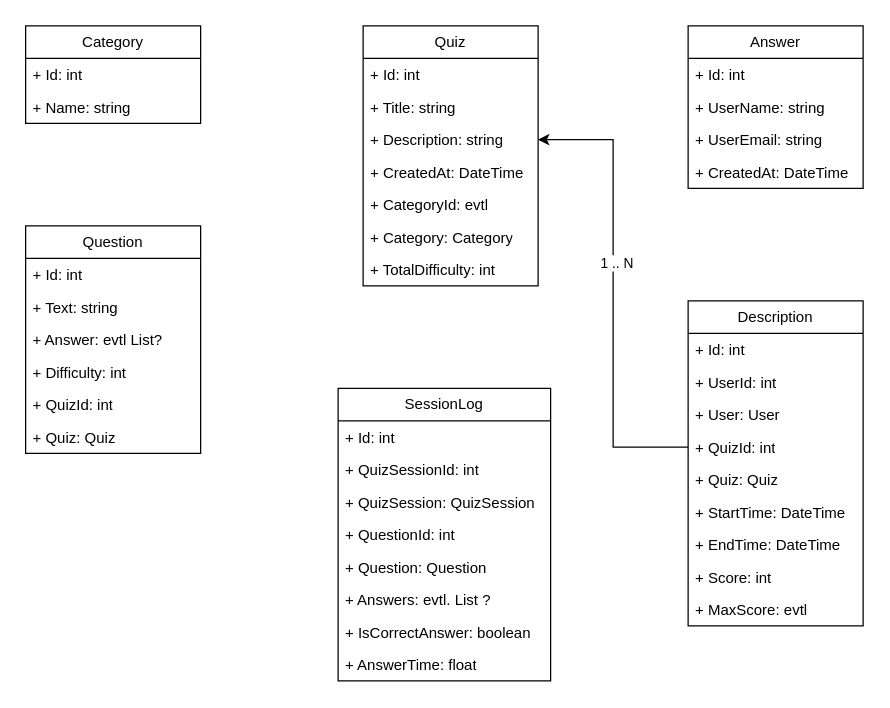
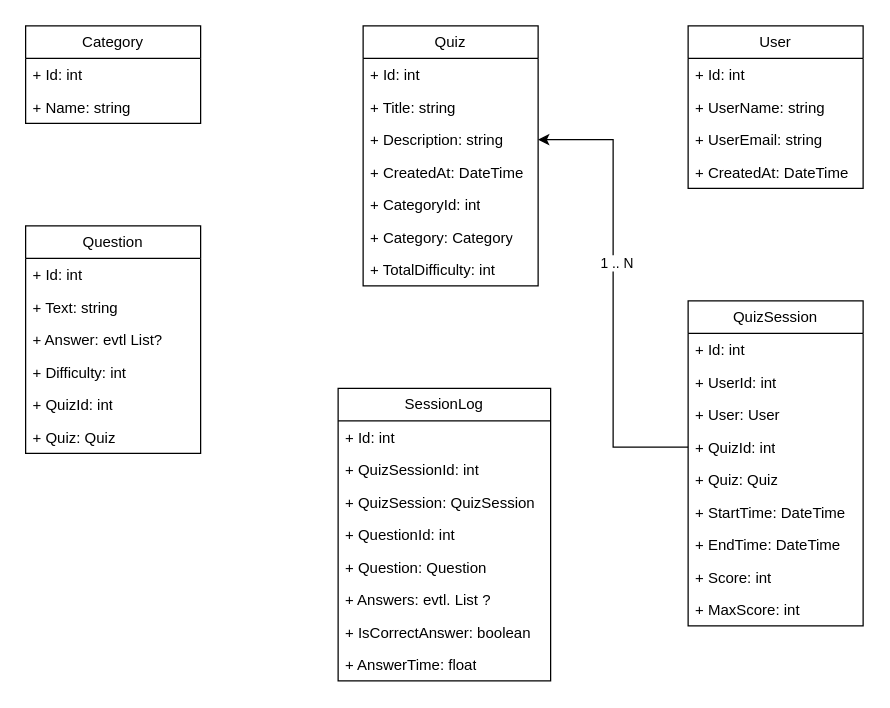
  <mxCell id="0" />
  <mxCell id="1" parent="0" />
- <mxCell id="2" value="Answer" style="swimlane;fontStyle=0;childLayout=stackLayout;horizontal=1;startSize=26;fillColor=none;horizontalStack=0;resizeParent=1;resizeParentMax=0;resizeLast=0;collapsible=1;marginBottom=0;whiteSpace=wrap;html=1;" vertex="1" parent="1"><mxGeometry x="550" y="20" width="140" height="130" as="geometry" /></mxCell>
+ <mxCell id="2" value="User" style="swimlane;fontStyle=0;childLayout=stackLayout;horizontal=1;startSize=26;fillColor=none;horizontalStack=0;resizeParent=1;resizeParentMax=0;resizeLast=0;collapsible=1;marginBottom=0;whiteSpace=wrap;html=1;" vertex="1" parent="1"><mxGeometry x="550" y="20" width="140" height="130" as="geometry" /></mxCell>
  <mxCell id="3" value="+ Id: int" style="text;strokeColor=none;fillColor=none;align=left;verticalAlign=top;spacingLeft=4;spacingRight=4;overflow=hidden;rotatable=0;points=[[0,0.5],[1,0.5]];portConstraint=eastwest;whiteSpace=wrap;html=1;" vertex="1" parent="2"><mxGeometry y="26" width="140" height="26" as="geometry" /></mxCell>
  <mxCell id="4" value="+ UserName: string" style="text;strokeColor=none;fillColor=none;align=left;verticalAlign=top;spacingLeft=4;spacingRight=4;overflow=hidden;rotatable=0;points=[[0,0.5],[1,0.5]];portConstraint=eastwest;whiteSpace=wrap;html=1;" vertex="1" parent="2"><mxGeometry y="52" width="140" height="26" as="geometry" /></mxCell>
  <mxCell id="5" value="+ UserEmail: string" style="text;strokeColor=none;fillColor=none;align=left;verticalAlign=top;spacingLeft=4;spacingRight=4;overflow=hidden;rotatable=0;points=[[0,0.5],[1,0.5]];portConstraint=eastwest;whiteSpace=wrap;html=1;" vertex="1" parent="2"><mxGeometry y="78" width="140" height="26" as="geometry" /></mxCell>
  <mxCell id="6" value="+ CreatedAt: DateTime" style="text;strokeColor=none;fillColor=none;align=left;verticalAlign=top;spacingLeft=4;spacingRight=4;overflow=hidden;rotatable=0;points=[[0,0.5],[1,0.5]];portConstraint=eastwest;whiteSpace=wrap;html=1;" vertex="1" parent="2"><mxGeometry y="104" width="140" height="26" as="geometry" /></mxCell>
  <mxCell id="7" value="Quiz" style="swimlane;fontStyle=0;childLayout=stackLayout;horizontal=1;startSize=26;fillColor=none;horizontalStack=0;resizeParent=1;resizeParentMax=0;resizeLast=0;collapsible=1;marginBottom=0;whiteSpace=wrap;html=1;" vertex="1" parent="1"><mxGeometry x="290" y="20" width="140" height="208" as="geometry" /></mxCell>
  <mxCell id="8" value="+ Id: int" style="text;strokeColor=none;fillColor=none;align=left;verticalAlign=top;spacingLeft=4;spacingRight=4;overflow=hidden;rotatable=0;points=[[0,0.5],[1,0.5]];portConstraint=eastwest;whiteSpace=wrap;html=1;" vertex="1" parent="7"><mxGeometry y="26" width="140" height="26" as="geometry" /></mxCell>
  <mxCell id="9" value="+ Title: string" style="text;strokeColor=none;fillColor=none;align=left;verticalAlign=top;spacingLeft=4;spacingRight=4;overflow=hidden;rotatable=0;points=[[0,0.5],[1,0.5]];portConstraint=eastwest;whiteSpace=wrap;html=1;" vertex="1" parent="7"><mxGeometry y="52" width="140" height="26" as="geometry" /></mxCell>
  <mxCell id="10" value="+ Description: string" style="text;strokeColor=none;fillColor=none;align=left;verticalAlign=top;spacingLeft=4;spacingRight=4;overflow=hidden;rotatable=0;points=[[0,0.5],[1,0.5]];portConstraint=eastwest;whiteSpace=wrap;html=1;" vertex="1" parent="7"><mxGeometry y="78" width="140" height="26" as="geometry" /></mxCell>
  <mxCell id="11" value="+ CreatedAt: DateTime" style="text;strokeColor=none;fillColor=none;align=left;verticalAlign=top;spacingLeft=4;spacingRight=4;overflow=hidden;rotatable=0;points=[[0,0.5],[1,0.5]];portConstraint=eastwest;whiteSpace=wrap;html=1;" vertex="1" parent="7"><mxGeometry y="104" width="140" height="26" as="geometry" /></mxCell>
- <mxCell id="12" value="+ CategoryId: evtl" style="text;strokeColor=none;fillColor=none;align=left;verticalAlign=top;spacingLeft=4;spacingRight=4;overflow=hidden;rotatable=0;points=[[0,0.5],[1,0.5]];portConstraint=eastwest;whiteSpace=wrap;html=1;" vertex="1" parent="7"><mxGeometry y="130" width="140" height="26" as="geometry" /></mxCell>
+ <mxCell id="12" value="+ CategoryId: int" style="text;strokeColor=none;fillColor=none;align=left;verticalAlign=top;spacingLeft=4;spacingRight=4;overflow=hidden;rotatable=0;points=[[0,0.5],[1,0.5]];portConstraint=eastwest;whiteSpace=wrap;html=1;" vertex="1" parent="7"><mxGeometry y="130" width="140" height="26" as="geometry" /></mxCell>
  <mxCell id="13" value="+ Category: Category" style="text;strokeColor=none;fillColor=none;align=left;verticalAlign=top;spacingLeft=4;spacingRight=4;overflow=hidden;rotatable=0;points=[[0,0.5],[1,0.5]];portConstraint=eastwest;whiteSpace=wrap;html=1;" vertex="1" parent="7"><mxGeometry y="156" width="140" height="26" as="geometry" /></mxCell>
  <mxCell id="14" value="+ TotalDifficulty: int" style="text;strokeColor=none;fillColor=none;align=left;verticalAlign=top;spacingLeft=4;spacingRight=4;overflow=hidden;rotatable=0;points=[[0,0.5],[1,0.5]];portConstraint=eastwest;whiteSpace=wrap;html=1;" vertex="1" parent="7"><mxGeometry y="182" width="140" height="26" as="geometry" /></mxCell>
  <mxCell id="15" value="Question" style="swimlane;fontStyle=0;childLayout=stackLayout;horizontal=1;startSize=26;fillColor=none;horizontalStack=0;resizeParent=1;resizeParentMax=0;resizeLast=0;collapsible=1;marginBottom=0;whiteSpace=wrap;html=1;" vertex="1" parent="1"><mxGeometry x="20" y="180" width="140" height="182" as="geometry" /></mxCell>
  <mxCell id="16" value="+ Id: int" style="text;strokeColor=none;fillColor=none;align=left;verticalAlign=top;spacingLeft=4;spacingRight=4;overflow=hidden;rotatable=0;points=[[0,0.5],[1,0.5]];portConstraint=eastwest;whiteSpace=wrap;html=1;" vertex="1" parent="15"><mxGeometry y="26" width="140" height="26" as="geometry" /></mxCell>
  <mxCell id="17" value="+ Text: string" style="text;strokeColor=none;fillColor=none;align=left;verticalAlign=top;spacingLeft=4;spacingRight=4;overflow=hidden;rotatable=0;points=[[0,0.5],[1,0.5]];portConstraint=eastwest;whiteSpace=wrap;html=1;" vertex="1" parent="15"><mxGeometry y="52" width="140" height="26" as="geometry" /></mxCell>
  <mxCell id="18" value="+ Answer: evtl List?" style="text;strokeColor=none;fillColor=none;align=left;verticalAlign=top;spacingLeft=4;spacingRight=4;overflow=hidden;rotatable=0;points=[[0,0.5],[1,0.5]];portConstraint=eastwest;whiteSpace=wrap;html=1;" vertex="1" parent="15"><mxGeometry y="78" width="140" height="26" as="geometry" /></mxCell>
  <mxCell id="19" value="+ Difficulty: int" style="text;strokeColor=none;fillColor=none;align=left;verticalAlign=top;spacingLeft=4;spacingRight=4;overflow=hidden;rotatable=0;points=[[0,0.5],[1,0.5]];portConstraint=eastwest;whiteSpace=wrap;html=1;" vertex="1" parent="15"><mxGeometry y="104" width="140" height="26" as="geometry" /></mxCell>
  <mxCell id="20" value="+ QuizId: int" style="text;strokeColor=none;fillColor=none;align=left;verticalAlign=top;spacingLeft=4;spacingRight=4;overflow=hidden;rotatable=0;points=[[0,0.5],[1,0.5]];portConstraint=eastwest;whiteSpace=wrap;html=1;" vertex="1" parent="15"><mxGeometry y="130" width="140" height="26" as="geometry" /></mxCell>
  <mxCell id="21" value="+ Quiz: Quiz" style="text;strokeColor=none;fillColor=none;align=left;verticalAlign=top;spacingLeft=4;spacingRight=4;overflow=hidden;rotatable=0;points=[[0,0.5],[1,0.5]];portConstraint=eastwest;whiteSpace=wrap;html=1;" vertex="1" parent="15"><mxGeometry y="156" width="140" height="26" as="geometry" /></mxCell>
- <mxCell id="22" value="Description" style="swimlane;fontStyle=0;childLayout=stackLayout;horizontal=1;startSize=26;fillColor=none;horizontalStack=0;resizeParent=1;resizeParentMax=0;resizeLast=0;collapsible=1;marginBottom=0;whiteSpace=wrap;html=1;" vertex="1" parent="1"><mxGeometry x="550" y="240" width="140" height="260" as="geometry" /></mxCell>
+ <mxCell id="22" value="QuizSession" style="swimlane;fontStyle=0;childLayout=stackLayout;horizontal=1;startSize=26;fillColor=none;horizontalStack=0;resizeParent=1;resizeParentMax=0;resizeLast=0;collapsible=1;marginBottom=0;whiteSpace=wrap;html=1;" vertex="1" parent="1"><mxGeometry x="550" y="240" width="140" height="260" as="geometry" /></mxCell>
  <mxCell id="23" value="+ Id: int" style="text;strokeColor=none;fillColor=none;align=left;verticalAlign=top;spacingLeft=4;spacingRight=4;overflow=hidden;rotatable=0;points=[[0,0.5],[1,0.5]];portConstraint=eastwest;whiteSpace=wrap;html=1;" vertex="1" parent="22"><mxGeometry y="26" width="140" height="26" as="geometry" /></mxCell>
  <mxCell id="24" value="+ UserId: int" style="text;strokeColor=none;fillColor=none;align=left;verticalAlign=top;spacingLeft=4;spacingRight=4;overflow=hidden;rotatable=0;points=[[0,0.5],[1,0.5]];portConstraint=eastwest;whiteSpace=wrap;html=1;" vertex="1" parent="22"><mxGeometry y="52" width="140" height="26" as="geometry" /></mxCell>
  <mxCell id="25" value="+ User: User" style="text;strokeColor=none;fillColor=none;align=left;verticalAlign=top;spacingLeft=4;spacingRight=4;overflow=hidden;rotatable=0;points=[[0,0.5],[1,0.5]];portConstraint=eastwest;whiteSpace=wrap;html=1;" vertex="1" parent="22"><mxGeometry y="78" width="140" height="26" as="geometry" /></mxCell>
  <mxCell id="26" value="+ QuizId: int" style="text;strokeColor=none;fillColor=none;align=left;verticalAlign=top;spacingLeft=4;spacingRight=4;overflow=hidden;rotatable=0;points=[[0,0.5],[1,0.5]];portConstraint=eastwest;whiteSpace=wrap;html=1;" vertex="1" parent="22"><mxGeometry y="104" width="140" height="26" as="geometry" /></mxCell>
  <mxCell id="27" value="+ Quiz: Quiz" style="text;strokeColor=none;fillColor=none;align=left;verticalAlign=top;spacingLeft=4;spacingRight=4;overflow=hidden;rotatable=0;points=[[0,0.5],[1,0.5]];portConstraint=eastwest;whiteSpace=wrap;html=1;" vertex="1" parent="22"><mxGeometry y="130" width="140" height="26" as="geometry" /></mxCell>
  <mxCell id="28" value="+ StartTime: DateTime" style="text;strokeColor=none;fillColor=none;align=left;verticalAlign=top;spacingLeft=4;spacingRight=4;overflow=hidden;rotatable=0;points=[[0,0.5],[1,0.5]];portConstraint=eastwest;whiteSpace=wrap;html=1;" vertex="1" parent="22"><mxGeometry y="156" width="140" height="26" as="geometry" /></mxCell>
  <mxCell id="29" value="+ EndTime: DateTime" style="text;strokeColor=none;fillColor=none;align=left;verticalAlign=top;spacingLeft=4;spacingRight=4;overflow=hidden;rotatable=0;points=[[0,0.5],[1,0.5]];portConstraint=eastwest;whiteSpace=wrap;html=1;" vertex="1" parent="22"><mxGeometry y="182" width="140" height="26" as="geometry" /></mxCell>
  <mxCell id="30" value="+ Score: int" style="text;strokeColor=none;fillColor=none;align=left;verticalAlign=top;spacingLeft=4;spacingRight=4;overflow=hidden;rotatable=0;points=[[0,0.5],[1,0.5]];portConstraint=eastwest;whiteSpace=wrap;html=1;" vertex="1" parent="22"><mxGeometry y="208" width="140" height="26" as="geometry" /></mxCell>
- <mxCell id="31" value="+ MaxScore: evtl" style="text;strokeColor=none;fillColor=none;align=left;verticalAlign=top;spacingLeft=4;spacingRight=4;overflow=hidden;rotatable=0;points=[[0,0.5],[1,0.5]];portConstraint=eastwest;whiteSpace=wrap;html=1;" vertex="1" parent="22"><mxGeometry y="234" width="140" height="26" as="geometry" /></mxCell>
+ <mxCell id="31" value="+ MaxScore: int" style="text;strokeColor=none;fillColor=none;align=left;verticalAlign=top;spacingLeft=4;spacingRight=4;overflow=hidden;rotatable=0;points=[[0,0.5],[1,0.5]];portConstraint=eastwest;whiteSpace=wrap;html=1;" vertex="1" parent="22"><mxGeometry y="234" width="140" height="26" as="geometry" /></mxCell>
  <mxCell id="32" value="Category" style="swimlane;fontStyle=0;childLayout=stackLayout;horizontal=1;startSize=26;fillColor=none;horizontalStack=0;resizeParent=1;resizeParentMax=0;resizeLast=0;collapsible=1;marginBottom=0;whiteSpace=wrap;html=1;" vertex="1" parent="1"><mxGeometry x="20" y="20" width="140" height="78" as="geometry" /></mxCell>
  <mxCell id="33" value="+ Id: int" style="text;strokeColor=none;fillColor=none;align=left;verticalAlign=top;spacingLeft=4;spacingRight=4;overflow=hidden;rotatable=0;points=[[0,0.5],[1,0.5]];portConstraint=eastwest;whiteSpace=wrap;html=1;" vertex="1" parent="32"><mxGeometry y="26" width="140" height="26" as="geometry" /></mxCell>
  <mxCell id="34" value="+ Name: string" style="text;strokeColor=none;fillColor=none;align=left;verticalAlign=top;spacingLeft=4;spacingRight=4;overflow=hidden;rotatable=0;points=[[0,0.5],[1,0.5]];portConstraint=eastwest;whiteSpace=wrap;html=1;" vertex="1" parent="32"><mxGeometry y="52" width="140" height="26" as="geometry" /></mxCell>
  <mxCell id="35" value="SessionLog" style="swimlane;fontStyle=0;childLayout=stackLayout;horizontal=1;startSize=26;fillColor=none;horizontalStack=0;resizeParent=1;resizeParentMax=0;resizeLast=0;collapsible=1;marginBottom=0;whiteSpace=wrap;html=1;" vertex="1" parent="1"><mxGeometry x="270" y="310" width="170" height="234" as="geometry" /></mxCell>
  <mxCell id="36" value="+ Id: int" style="text;strokeColor=none;fillColor=none;align=left;verticalAlign=top;spacingLeft=4;spacingRight=4;overflow=hidden;rotatable=0;points=[[0,0.5],[1,0.5]];portConstraint=eastwest;whiteSpace=wrap;html=1;" vertex="1" parent="35"><mxGeometry y="26" width="170" height="26" as="geometry" /></mxCell>
  <mxCell id="37" value="+ QuizSessionId: int" style="text;strokeColor=none;fillColor=none;align=left;verticalAlign=top;spacingLeft=4;spacingRight=4;overflow=hidden;rotatable=0;points=[[0,0.5],[1,0.5]];portConstraint=eastwest;whiteSpace=wrap;html=1;" vertex="1" parent="35"><mxGeometry y="52" width="170" height="26" as="geometry" /></mxCell>
  <mxCell id="38" value="+ QuizSession: QuizSession" style="text;strokeColor=none;fillColor=none;align=left;verticalAlign=top;spacingLeft=4;spacingRight=4;overflow=hidden;rotatable=0;points=[[0,0.5],[1,0.5]];portConstraint=eastwest;whiteSpace=wrap;html=1;" vertex="1" parent="35"><mxGeometry y="78" width="170" height="26" as="geometry" /></mxCell>
  <mxCell id="39" value="+ QuestionId: int" style="text;strokeColor=none;fillColor=none;align=left;verticalAlign=top;spacingLeft=4;spacingRight=4;overflow=hidden;rotatable=0;points=[[0,0.5],[1,0.5]];portConstraint=eastwest;whiteSpace=wrap;html=1;" vertex="1" parent="35"><mxGeometry y="104" width="170" height="26" as="geometry" /></mxCell>
  <mxCell id="40" value="+ Question: Question" style="text;strokeColor=none;fillColor=none;align=left;verticalAlign=top;spacingLeft=4;spacingRight=4;overflow=hidden;rotatable=0;points=[[0,0.5],[1,0.5]];portConstraint=eastwest;whiteSpace=wrap;html=1;" vertex="1" parent="35"><mxGeometry y="130" width="170" height="26" as="geometry" /></mxCell>
  <mxCell id="41" value="+ Answers: evtl. List ?" style="text;strokeColor=none;fillColor=none;align=left;verticalAlign=top;spacingLeft=4;spacingRight=4;overflow=hidden;rotatable=0;points=[[0,0.5],[1,0.5]];portConstraint=eastwest;whiteSpace=wrap;html=1;" vertex="1" parent="35"><mxGeometry y="156" width="170" height="26" as="geometry" /></mxCell>
  <mxCell id="42" value="+ IsCorrectAnswer: boolean" style="text;strokeColor=none;fillColor=none;align=left;verticalAlign=top;spacingLeft=4;spacingRight=4;overflow=hidden;rotatable=0;points=[[0,0.5],[1,0.5]];portConstraint=eastwest;whiteSpace=wrap;html=1;" vertex="1" parent="35"><mxGeometry y="182" width="170" height="26" as="geometry" /></mxCell>
  <mxCell id="43" value="+ AnswerTime: float" style="text;strokeColor=none;fillColor=none;align=left;verticalAlign=top;spacingLeft=4;spacingRight=4;overflow=hidden;rotatable=0;points=[[0,0.5],[1,0.5]];portConstraint=eastwest;whiteSpace=wrap;html=1;" vertex="1" parent="35"><mxGeometry y="208" width="170" height="26" as="geometry" /></mxCell>
  <mxCell id="44" style="edgeStyle=orthogonalEdgeStyle;rounded=0;orthogonalLoop=1;jettySize=auto;html=1;exitX=0;exitY=0.5;exitDx=0;exitDy=0;entryX=1;entryY=0.5;entryDx=0;entryDy=0;" edge="1" parent="1" source="26" target="10"><mxGeometry relative="1" as="geometry" /></mxCell>
  <mxCell id="45" value="1 .. N" style="edgeLabel;html=1;align=center;verticalAlign=middle;resizable=0;points=[];" vertex="1" connectable="0" parent="44"><mxGeometry x="0.139" y="-1" relative="1" as="geometry"><mxPoint x="1" as="offset" /></mxGeometry></mxCell>
